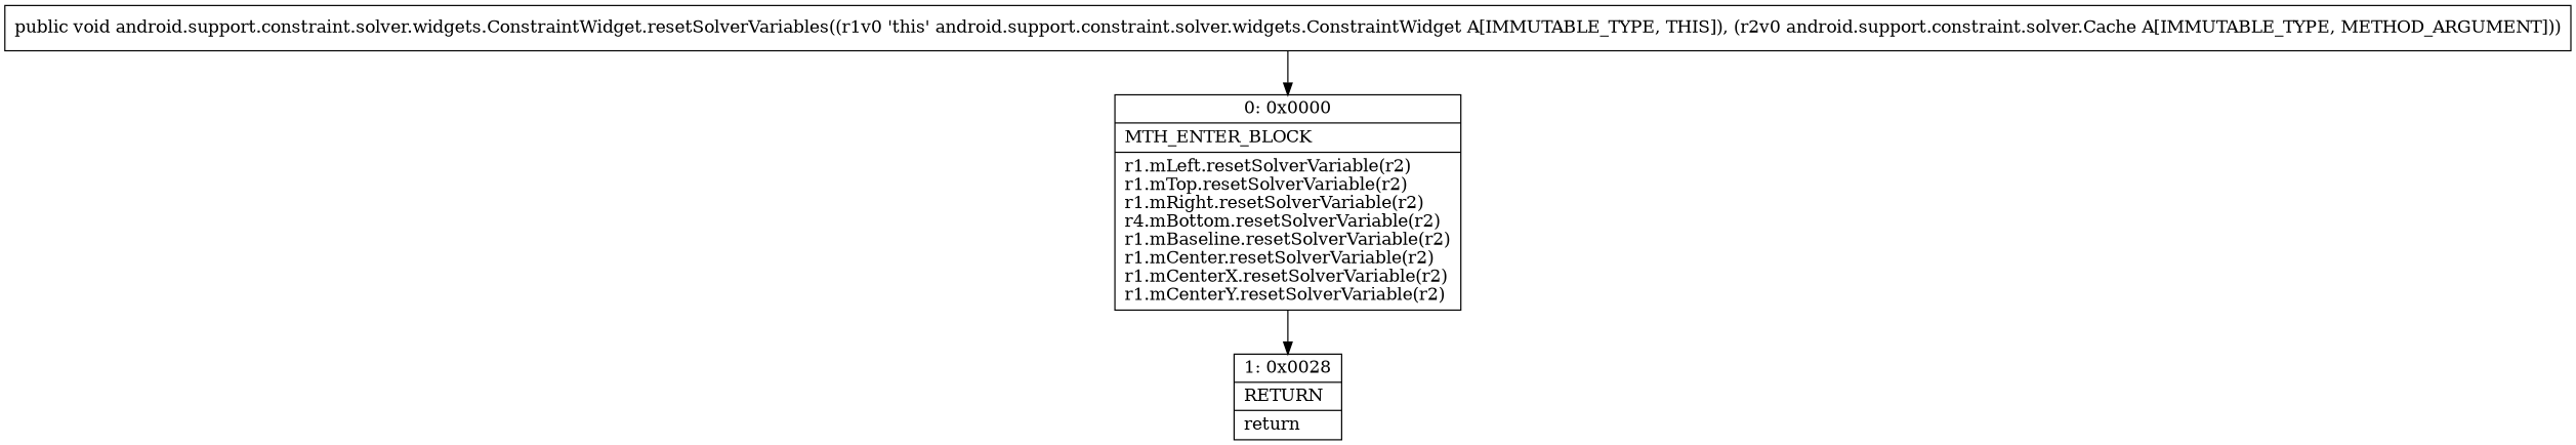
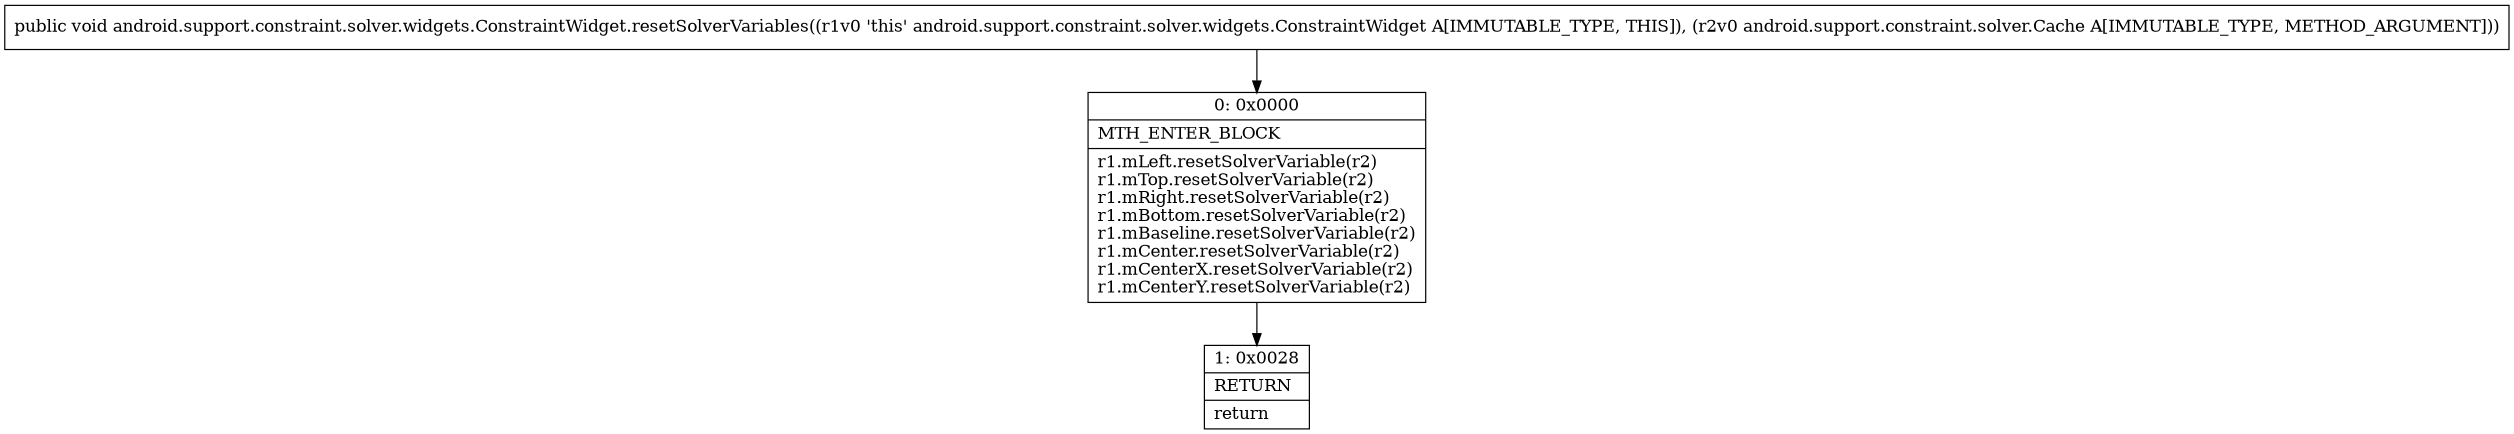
  digraph {
    node [shape=record]
-   n1 [label="{0\:\ 0x0000|MTH_ENTER_BLOCK\l|r1.mLeft.resetSolverVariable(r2)\lr1.mTop.resetSolverVariable(r2)\lr1.mRight.resetSolverVariable(r2)\lr4.mBottom.resetSolverVariable(r2)\lr1.mBaseline.resetSolverVariable(r2)\lr1.mCenter.resetSolverVariable(r2)\lr1.mCenterX.resetSolverVariable(r2)\lr1.mCenterY.resetSolverVariable(r2)\l}"]
+   n1 [label="{0\:\ 0x0000|MTH_ENTER_BLOCK\l|r1.mLeft.resetSolverVariable(r2)\lr1.mTop.resetSolverVariable(r2)\lr1.mRight.resetSolverVariable(r2)\lr1.mBottom.resetSolverVariable(r2)\lr1.mBaseline.resetSolverVariable(r2)\lr1.mCenter.resetSolverVariable(r2)\lr1.mCenterX.resetSolverVariable(r2)\lr1.mCenterY.resetSolverVariable(r2)\l}"]
    n2 [label="{1\:\ 0x0028|RETURN\l|return\l}"]
    n3 [label="{public void android.support.constraint.solver.widgets.ConstraintWidget.resetSolverVariables((r1v0 'this' android.support.constraint.solver.widgets.ConstraintWidget A[IMMUTABLE_TYPE, THIS]), (r2v0 android.support.constraint.solver.Cache A[IMMUTABLE_TYPE, METHOD_ARGUMENT])) }"]
    n1 -> n2
    n3 -> n1
  }
